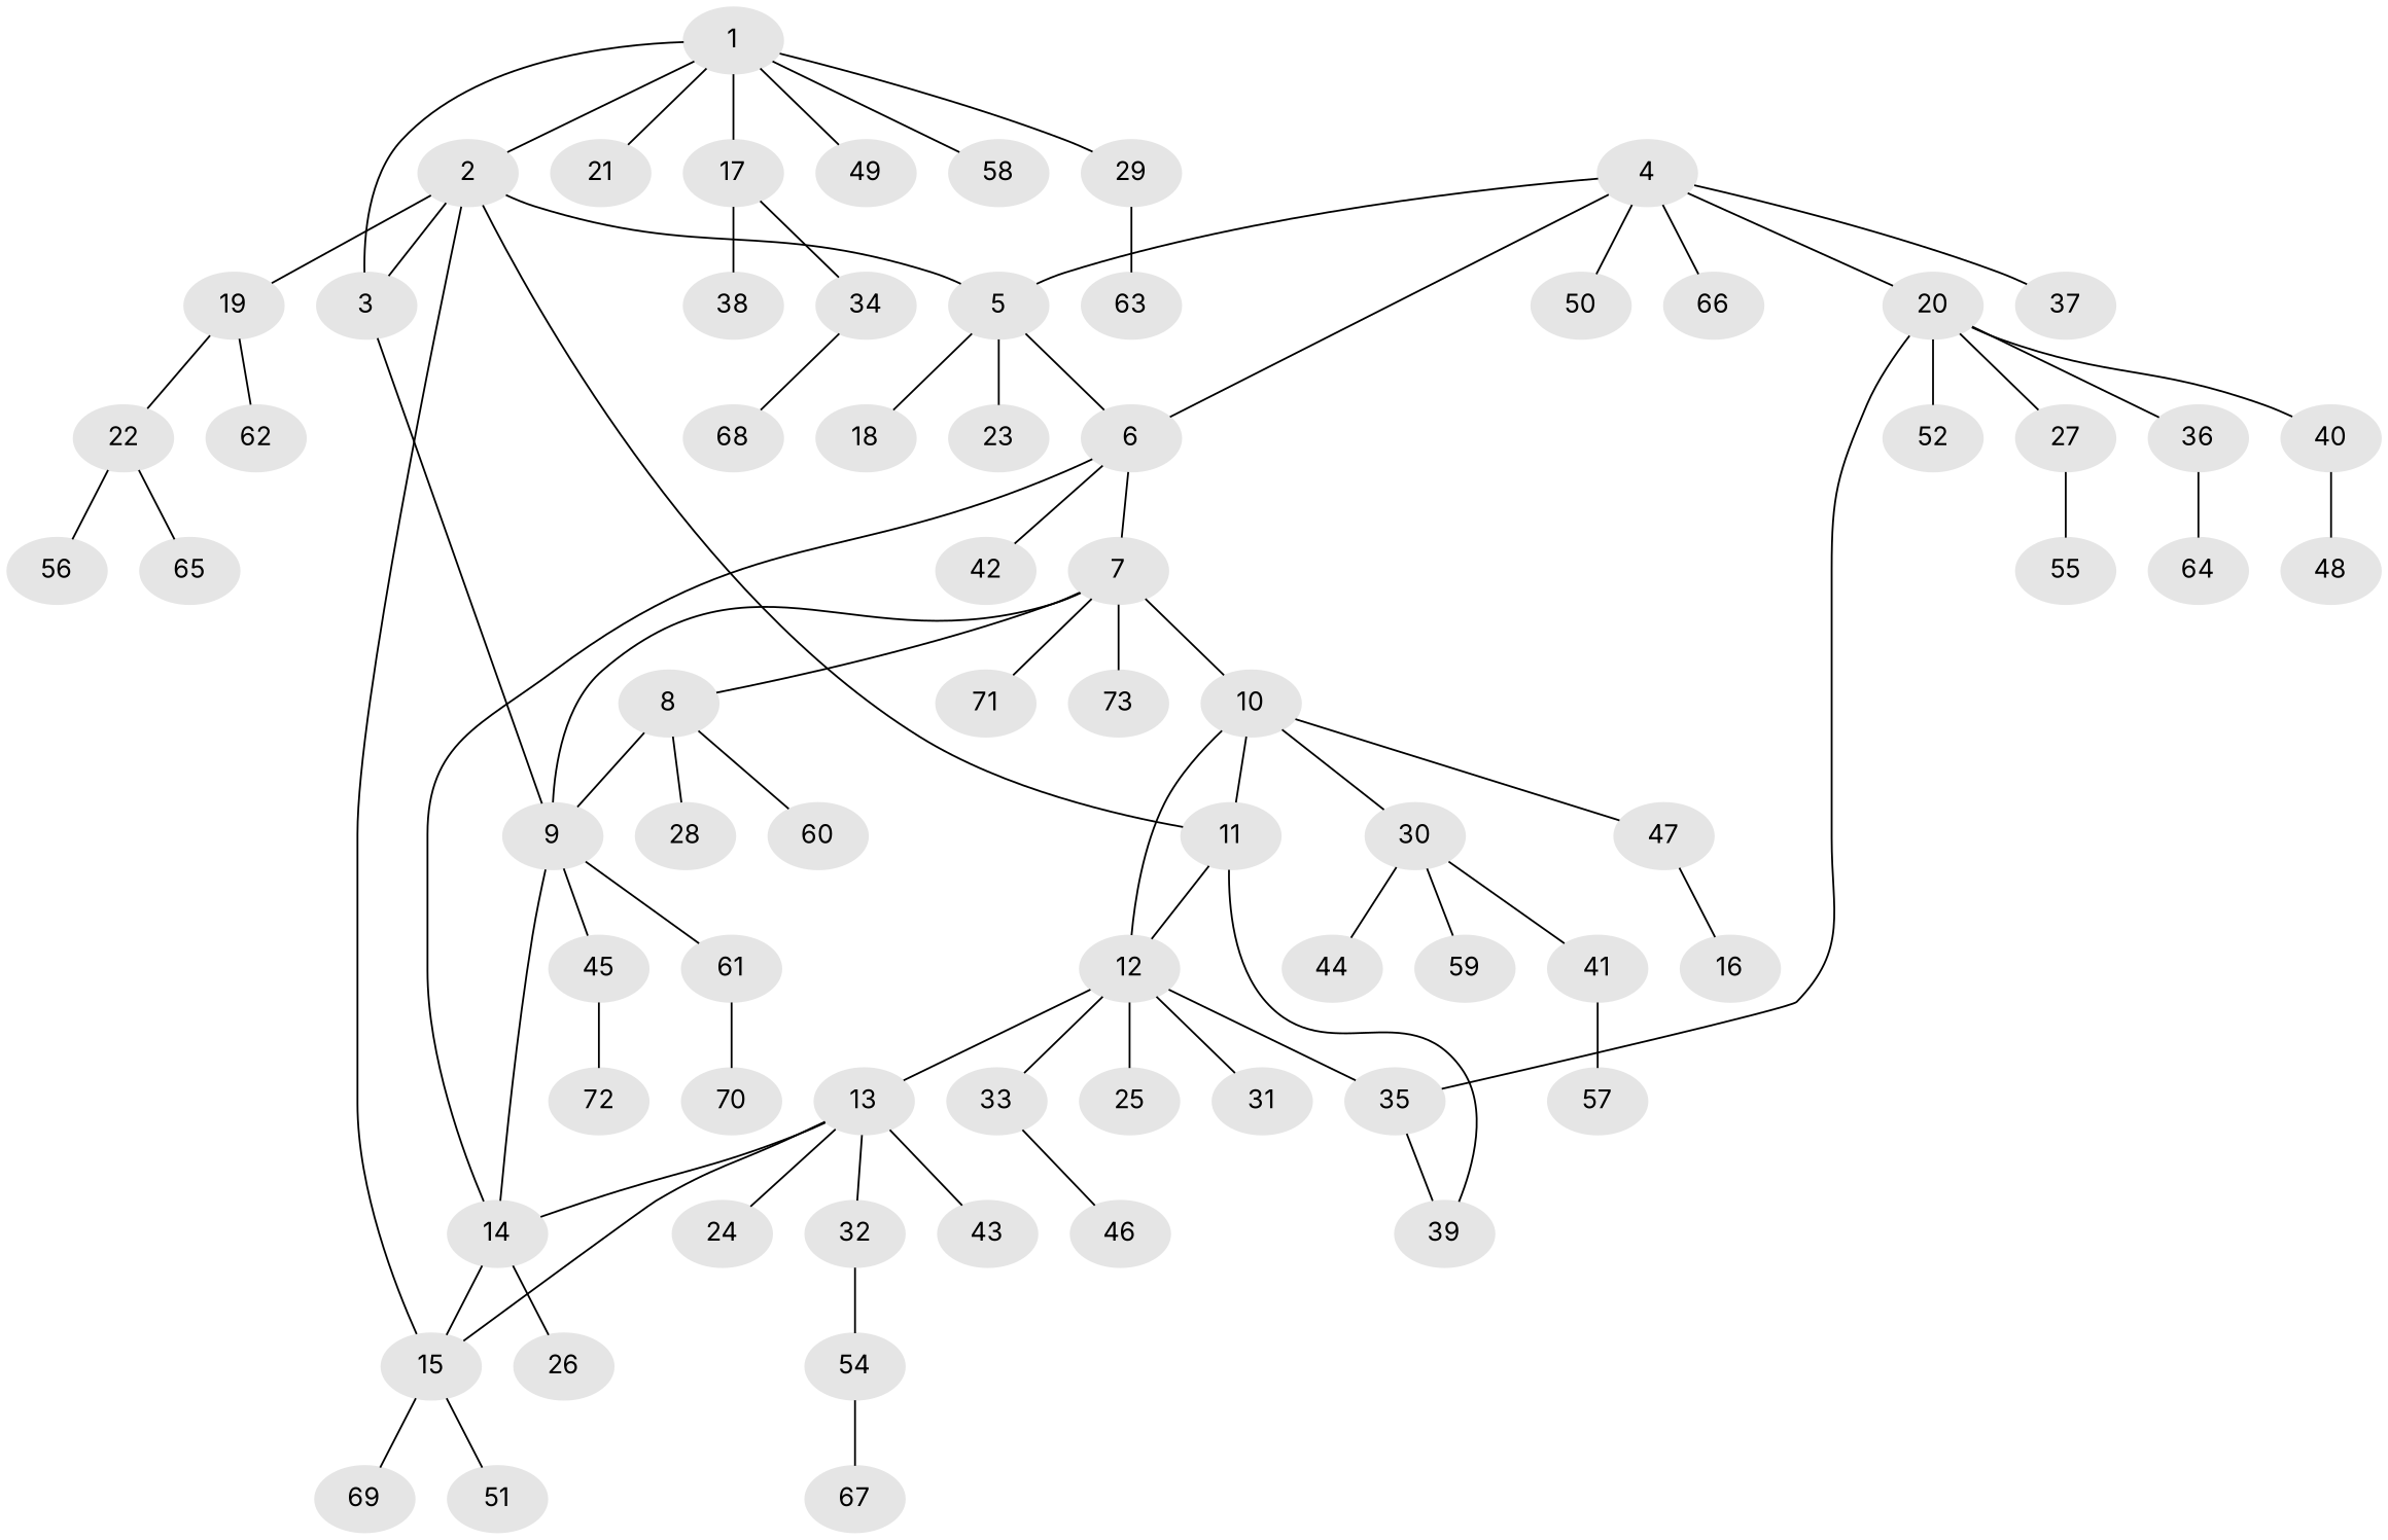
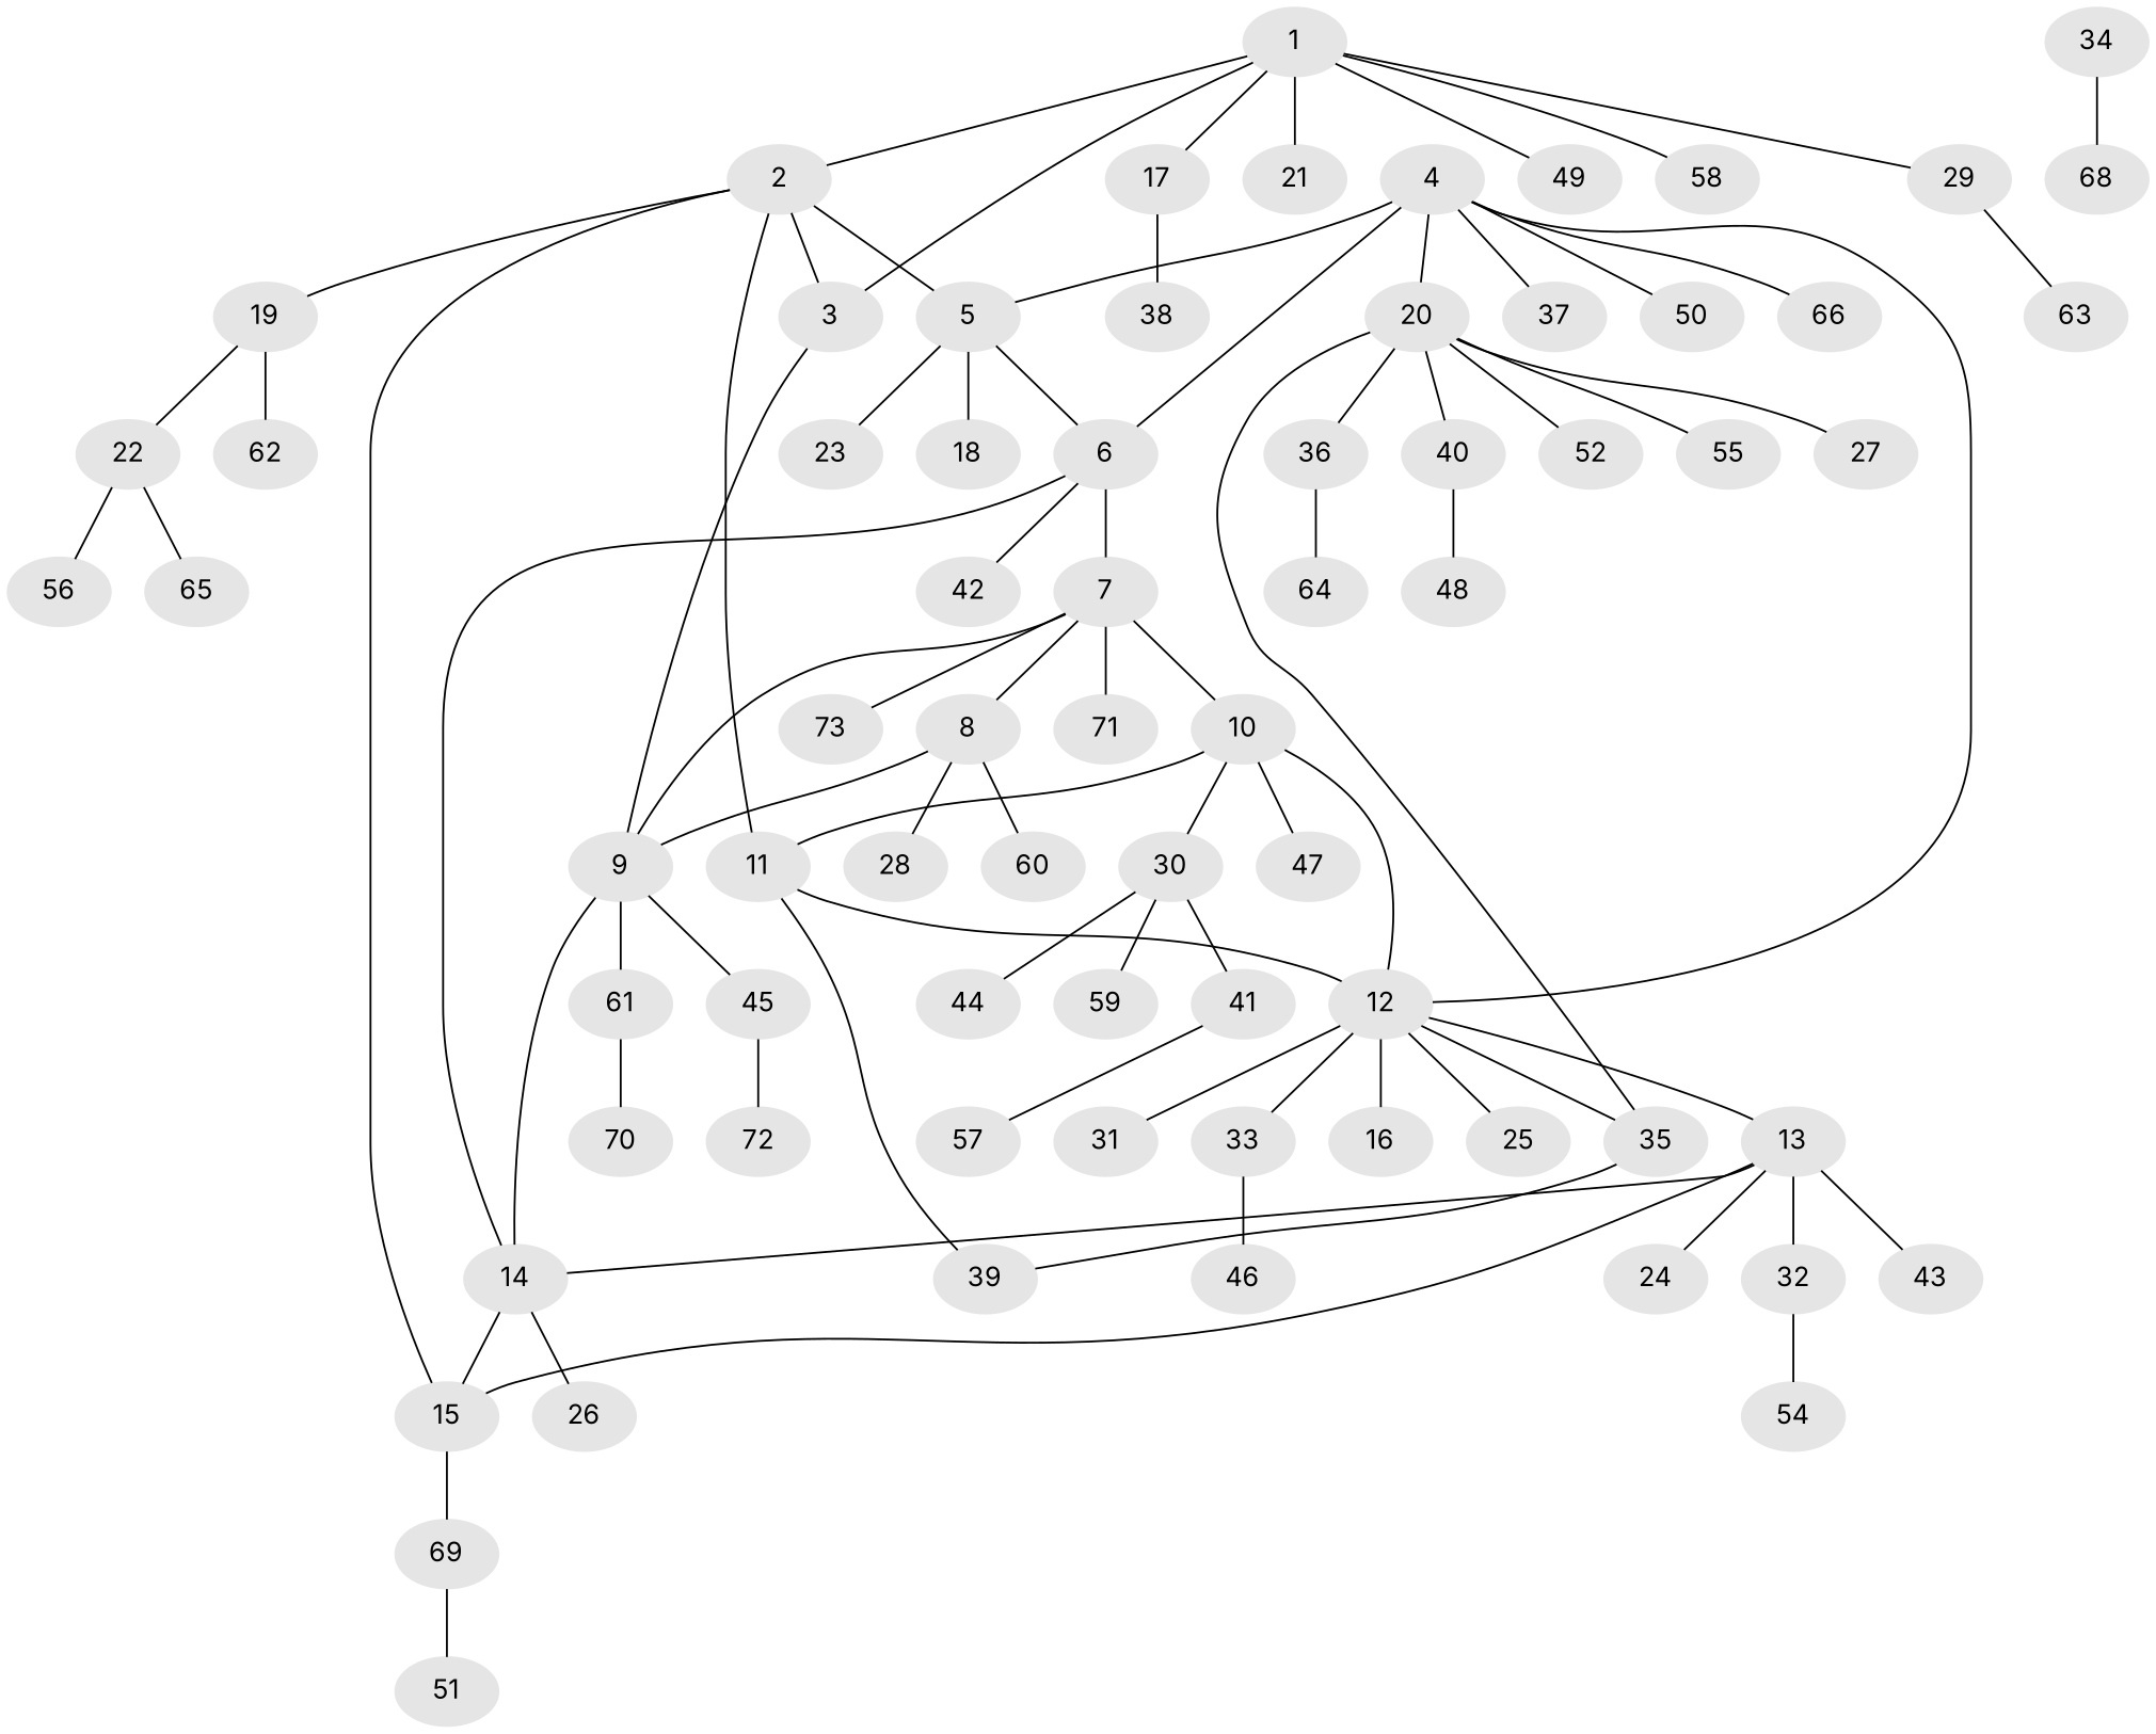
  graph {
    fontname=Inter
    node [color=gray90 fontname=Inter style=filled]
    edge [fontname=Inter]
    1
    2
    3
    17
    21
    29
    49
    58
    5
    11
    15
    19
    9
    34
    38
    63
    6
    18
    23
    12
    39
    51
    69
    22
    62
    14
    45
    61
    4
    20
    37
    50
    66
    42
    7
    13
    16
    25
    31
    33
    35
    27
    36
    40
    52
    55
    8
    10
    71
    73
    26
    28
    60
    30
    47
    72
    70
    41
    44
    59
    24
    32
    43
    46
    54
    68
    56
    65
    64
    48
    57
-   67
    1 -- 2
    1 -- 3
    1 -- 17
    1 -- 21
    1 -- 29
    1 -- 49
    1 -- 58
    2 -- 3
    2 -- 5
    2 -- 11
    2 -- 15
    2 -- 19
    3 -- 9
-   17 -- 34
    17 -- 38
    29 -- 63
    5 -- 6
    5 -- 18
    5 -- 23
    11 -- 12
    11 -- 39
-   15 -- 51
+   69 -- 51
    15 -- 69
    19 -- 22
    19 -- 62
    9 -- 14
    9 -- 45
    9 -- 61
    34 -- 68
    6 -- 14
    6 -- 42
    6 -- 7
    12 -- 13
-   47 -- 16
+   12 -- 16
    12 -- 25
    12 -- 31
    12 -- 33
    12 -- 35
    22 -- 56
    22 -- 65
    14 -- 15
    14 -- 26
    45 -- 72
    61 -- 70
    4 -- 5
    4 -- 6
+   4 -- 12
    4 -- 20
    4 -- 37
    4 -- 50
    4 -- 66
    20 -- 35
    20 -- 27
    20 -- 36
    20 -- 40
    20 -- 52
-   27 -- 55
+   20 -- 55
    7 -- 9
    7 -- 8
    7 -- 10
    7 -- 71
    7 -- 73
    13 -- 15
    13 -- 14
    13 -- 24
    13 -- 32
    13 -- 43
    33 -- 46
    35 -- 39
    36 -- 64
    40 -- 48
    8 -- 9
    8 -- 28
    8 -- 60
    10 -- 11
    10 -- 12
    10 -- 30
    10 -- 47
    30 -- 41
    30 -- 44
    30 -- 59
    41 -- 57
    32 -- 54
-   54 -- 67
  }
